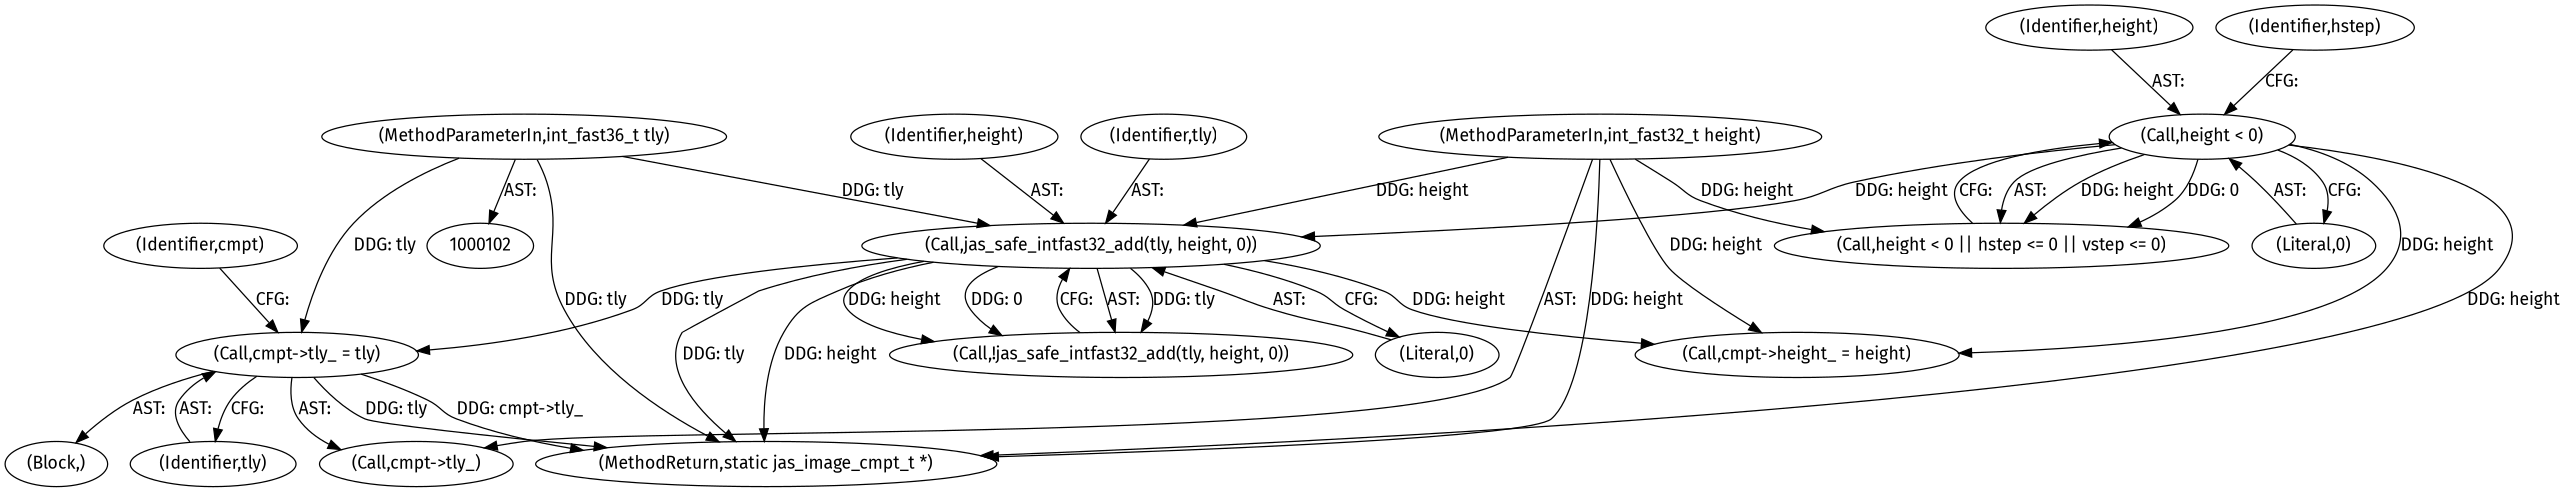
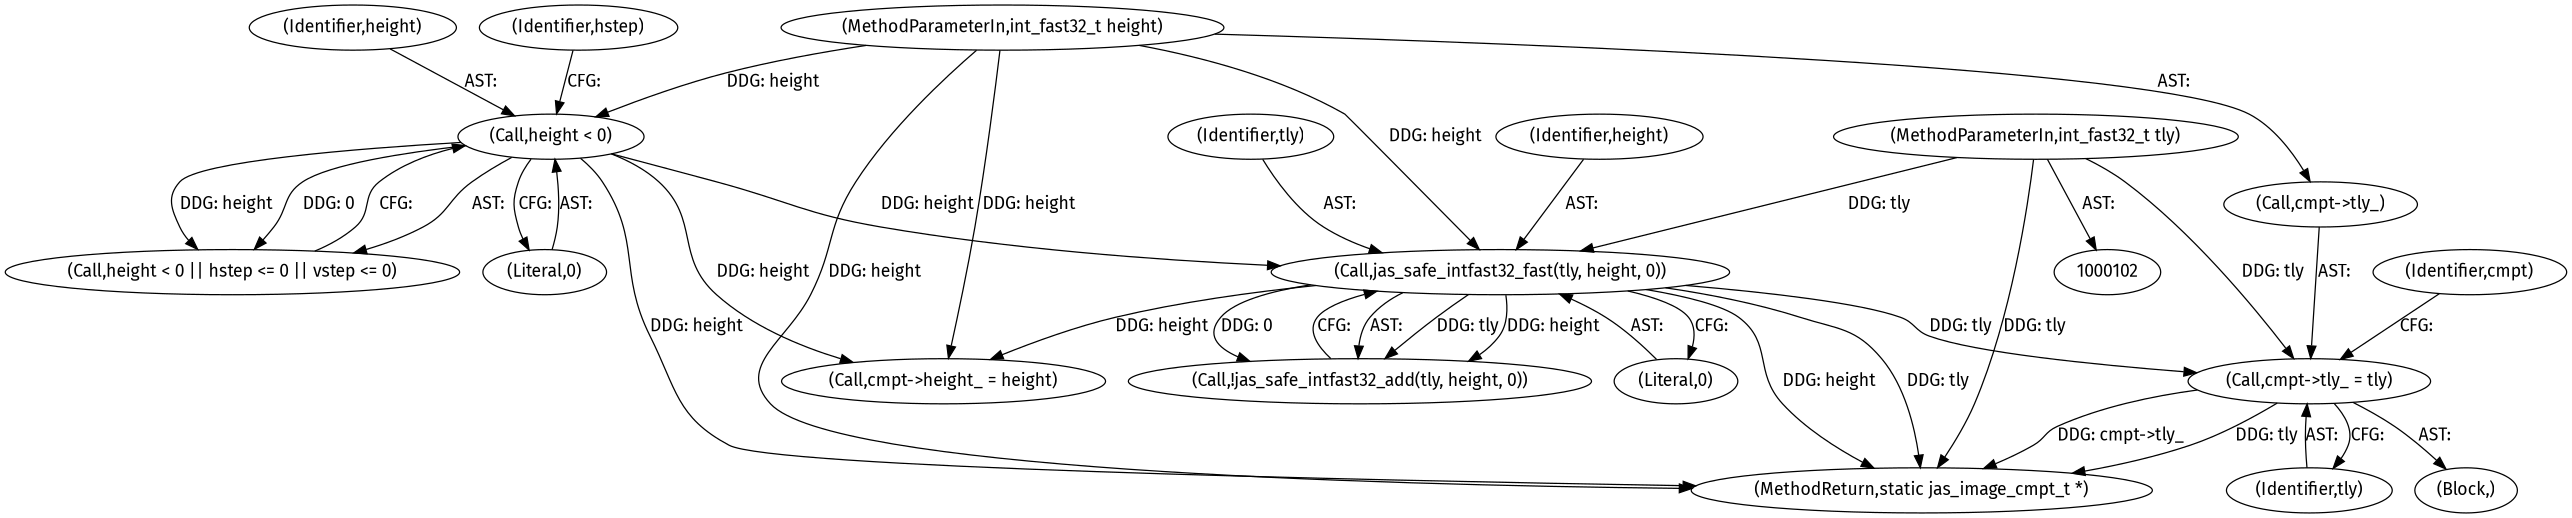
  digraph {
    fontname="Fira Sans"
    node [fontname="Fira Sans"]
    edge [fontname="Fira Sans"]
    n1 [label="(Call,cmpt->tly_ = tly)"]
    n2 [label="(MethodReturn,static jas_image_cmpt_t *)"]
    n3 [label="(Block,)"]
    n4 [label="(Identifier,tly)"]
-   n5 [label="(Call,jas_safe_intfast32_add(tly, height, 0))"]
+   n5 [label="(Call,jas_safe_intfast32_fast(tly, height, 0))"]
    n6 [label="(Call,cmpt->height_ = height)"]
    n7 [label="(Call,!jas_safe_intfast32_add(tly, height, 0))"]
    n8 [label="(Literal,0)"]
-   n9 [label="(MethodParameterIn,int_fast36_t tly)"]
+   n9 [label="(MethodParameterIn,int_fast32_t tly)"]
    1000102
    n11 [label="(Call,height < 0)"]
    n12 [label="(Call,height < 0 || hstep <= 0 || vstep <= 0)"]
    n13 [label="(Literal,0)"]
    n14 [label="(MethodParameterIn,int_fast32_t height)"]
    n15 [label="(Call,cmpt->tly_)"]
    n16 [label="(Identifier,tly)"]
    n17 [label="(Identifier,height)"]
    n18 [label="(Identifier,height)"]
    n19 [label="(Identifier,cmpt)"]
    n20 [label="(Identifier,hstep)"]
    n1 -> n2 [label="DDG: tly"]
    n1 -> n2 [label="DDG: cmpt->tly_"]
    n1 -> n3 [label="AST: "]
    n1 -> n4 [label="CFG: "]
    n4 -> n1 [label="AST: "]
    n5 -> n1 [label="DDG: tly"]
    n5 -> n2 [label="DDG: tly"]
    n5 -> n2 [label="DDG: height"]
    n5 -> n6 [label="DDG: height"]
    n5 -> n7 [label="AST: "]
    n5 -> n7 [label="DDG: tly"]
    n5 -> n7 [label="DDG: height"]
    n5 -> n7 [label="DDG: 0"]
    n5 -> n8 [label="CFG: "]
    n7 -> n5 [label="CFG: "]
    n8 -> n5 [label="AST: "]
    n9 -> n1 [label="DDG: tly"]
    n9 -> n2 [label="DDG: tly"]
    n9 -> n5 [label="DDG: tly"]
    n9 -> 1000102 [label="AST: "]
    n11 -> n2 [label="DDG: height"]
    n11 -> n5 [label="DDG: height"]
    n11 -> n6 [label="DDG: height"]
    n11 -> n12 [label="AST: "]
    n11 -> n12 [label="DDG: height"]
    n11 -> n12 [label="DDG: 0"]
    n11 -> n13 [label="CFG: "]
    n12 -> n11 [label="CFG: "]
    n13 -> n11 [label="AST: "]
    n14 -> n2 [label="DDG: height"]
    n14 -> n5 [label="DDG: height"]
    n14 -> n6 [label="DDG: height"]
-   n14 -> n12 [label="DDG: height"]
+   n14 -> n11 [label="DDG: height"]
    n14 -> n15 [label="AST: "]
-   n1 -> n15 [label="AST: "]
+   n15 -> n1 [label="AST: "]
    n16 -> n5 [label="AST: "]
    n17 -> n5 [label="AST: "]
    n18 -> n11 [label="AST: "]
    n19 -> n1 [label="CFG: "]
    n20 -> n11 [label="CFG: "]
  }
